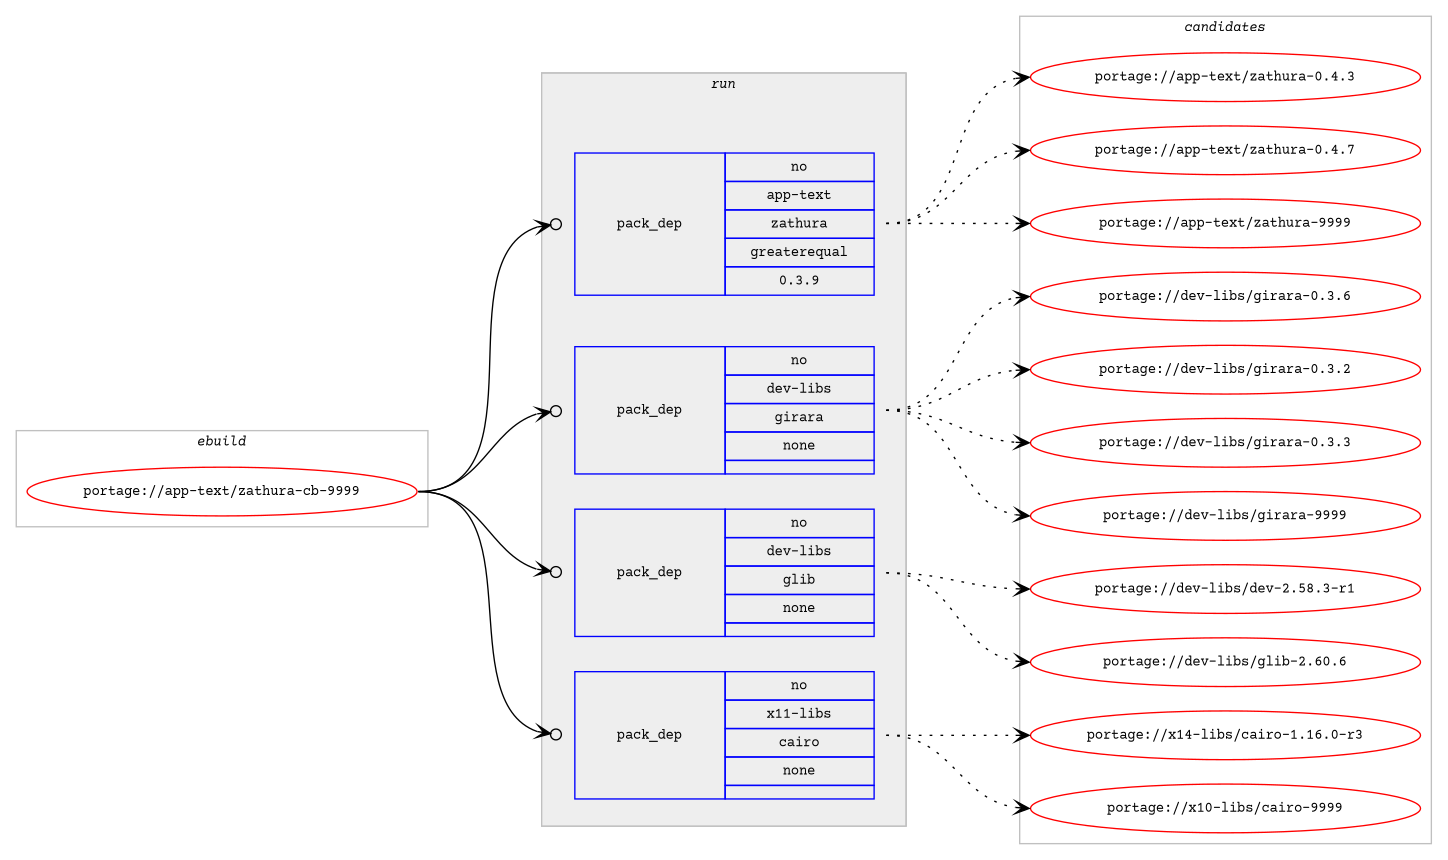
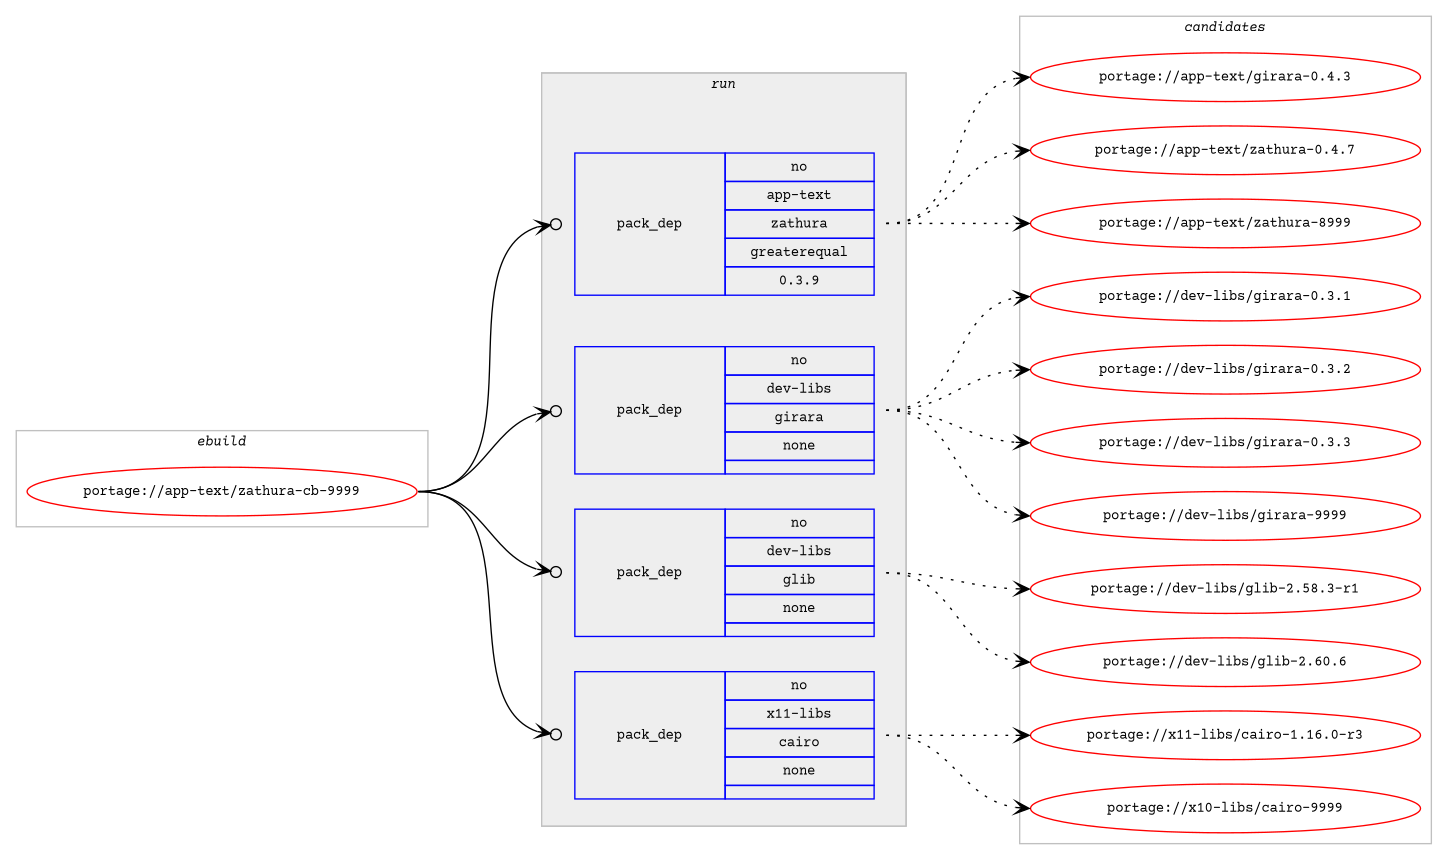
  digraph {
    compound=true
    concentrate=true
    fontname="Courier Prime"
    fontsize=10
    newrank=true
    rankdir=LR
    ranksep=1.5
    node [color=red fontname="Courier Prime" fontsize=10]
    edge [arrowhead=vee fontname="Courier Prime" headport=w style=dotted tailport=e weight=100]
    n1 [label="portage://app-text/zathura-cb-9999" width=4]
    n2 [color=blue label=<<TABLE BORDER="0" CELLBORDER="1" CELLSPACING="0" CELLPADDING="4" WIDTH="220"><TR><TD ROWSPAN="6" CELLPADDING="30">pack_dep</TD></TR><TR><TD WIDTH="110">no</TD></TR><TR><TD>app-text</TD></TR><TR><TD>zathura</TD></TR><TR><TD>greaterequal</TD></TR><TR><TD>0.3.9</TD></TR></TABLE>> shape=none]
    n3 [color=blue label=<<TABLE BORDER="0" CELLBORDER="1" CELLSPACING="0" CELLPADDING="4" WIDTH="220"><TR><TD ROWSPAN="6" CELLPADDING="30">pack_dep</TD></TR><TR><TD WIDTH="110">no</TD></TR><TR><TD>dev-libs</TD></TR><TR><TD>girara</TD></TR><TR><TD>none</TD></TR><TR><TD></TD></TR></TABLE>> shape=none]
    n4 [color=blue label=<<TABLE BORDER="0" CELLBORDER="1" CELLSPACING="0" CELLPADDING="4" WIDTH="220"><TR><TD ROWSPAN="6" CELLPADDING="30">pack_dep</TD></TR><TR><TD WIDTH="110">no</TD></TR><TR><TD>dev-libs</TD></TR><TR><TD>glib</TD></TR><TR><TD>none</TD></TR><TR><TD></TD></TR></TABLE>> shape=none]
    n5 [color=blue label=<<TABLE BORDER="0" CELLBORDER="1" CELLSPACING="0" CELLPADDING="4" WIDTH="220"><TR><TD ROWSPAN="6" CELLPADDING="30">pack_dep</TD></TR><TR><TD WIDTH="110">no</TD></TR><TR><TD>x11-libs</TD></TR><TR><TD>cairo</TD></TR><TR><TD>none</TD></TR><TR><TD></TD></TR></TABLE>> shape=none]
-   n6 [label="portage://app-text/zathura-0.4.3" width=4]
+   n6 [label="portage://app-text/girara-0.4.3" width=4]
    n7 [label="portage://app-text/zathura-0.4.7" width=4]
-   n8 [label="portage://app-text/zathura-9999" width=4]
-   n9 [label="portage://dev-libs/girara-0.3.6" width=4]
+   n8 [label="portage://app-text/zathura-8999" width=4]
+   n9 [label="portage://dev-libs/girara-0.3.1" width=4]
    n10 [label="portage://dev-libs/girara-0.3.2" width=4]
    n11 [label="portage://dev-libs/girara-0.3.3" width=4]
    n12 [label="portage://dev-libs/girara-9999" width=4]
-   n13 [label="portage://dev-libs/dev-2.58.3-r1" width=4]
+   n13 [label="portage://dev-libs/glib-2.58.3-r1" width=4]
    n14 [label="portage://dev-libs/glib-2.60.6" width=4]
-   n15 [label="portage://x14-libs/cairo-1.16.0-r3" width=4]
+   n15 [label="portage://x11-libs/cairo-1.16.0-r3" width=4]
    n16 [label="portage://x10-libs/cairo-9999" width=4]
    subgraph cluster_1 {
      color=gray
      label=<<i>ebuild</i>>
      rank=same
      n1
    }
    subgraph cluster_2 {
      color=gray
      label=<<i>dependencies</i>>
      subgraph cluster_3 {
        color=gray
        fillcolor="#eeeeee"
        label=<<i>compile</i>>
        style=filled
      }
      subgraph cluster_4 {
        color=gray
        fillcolor="#eeeeee"
        label=<<i>compile and run</i>>
        style=filled
        subgraph sub_5 {
          color=gray
          fillcolor="#eeeeee"
          label=<<i>compile and run</i>>
          style=filled
          n2
        }
        subgraph sub_6 {
          color=gray
          fillcolor="#eeeeee"
          label=<<i>compile and run</i>>
          style=filled
          n3
        }
        subgraph sub_7 {
          color=gray
          fillcolor="#eeeeee"
          label=<<i>compile and run</i>>
          style=filled
          n4
        }
        subgraph sub_8 {
          color=gray
          fillcolor="#eeeeee"
          label=<<i>compile and run</i>>
          style=filled
          n5
        }
      }
      subgraph cluster_9 {
        color=gray
        fillcolor="#eeeeee"
        label=<<i>run</i>>
        style=filled
      }
    }
    subgraph cluster_10 {
      color=gray
      label=<<i>candidates</i>>
      rank=same
      subgraph sub_11 {
        color=black
        label=<<i>candidates</i>>
        nodesep=1
        rank=same
        n6
        n7
        n8
      }
      subgraph sub_12 {
        color=black
        label=<<i>candidates</i>>
        nodesep=1
        rank=same
        n9
        n10
        n11
        n12
      }
      subgraph sub_13 {
        color=black
        label=<<i>candidates</i>>
        nodesep=1
        rank=same
        n13
        n14
      }
      subgraph sub_14 {
        color=black
        label=<<i>candidates</i>>
        nodesep=1
        rank=same
        n15
        n16
      }
    }
    n1 -> n2 [arrowhead=odotvee style=solid weight=20]
    n1 -> n3 [arrowhead=odotvee style=solid weight=20]
    n1 -> n4 [arrowhead=odotvee style=solid weight=20]
    n1 -> n5 [arrowhead=odotvee style=solid weight=20]
    n2 -> n6
    n2 -> n7
    n2 -> n8
    n3 -> n9
    n3 -> n10
    n3 -> n11
    n3 -> n12
    n4 -> n13
    n4 -> n14
    n5 -> n15
    n5 -> n16
  }
